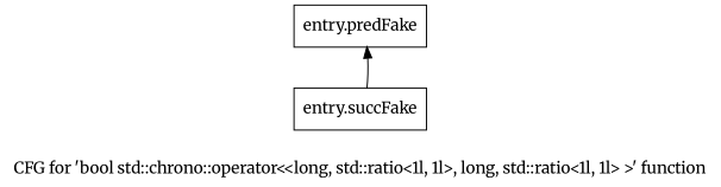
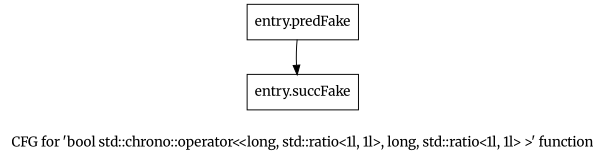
  digraph {
    label="CFG for 'bool std::chrono::operator\<\<long, std::ratio\<1l, 1l\>, long, std::ratio\<1l, 1l\> \>' function"
    fontname=Merriweather
    node [shape=record fontname=Merriweather]
    n1 [label="{entry.predFake}"]
    n2 [filename="/tools/Xilinx/Vitis_HLS/2023.1/tps/lnx64/gcc-8.3.0/lib/gcc/x86_64-pc-linux-gnu/8.3.0/../../../../include/c++/8.3.0/chrono" label="{entry.succFake}" linenumber=565]
-   n2 -> n1 [execusionnum=1 filename="/tools/Xilinx/Vitis_HLS/2023.1/tps/lnx64/gcc-8.3.0/lib/gcc/x86_64-pc-linux-gnu/8.3.0/../../../../include/c++/8.3.0/chrono" fontname=Merriweather]
+   n1 -> n2 [execusionnum=1 filename="/tools/Xilinx/Vitis_HLS/2023.1/tps/lnx64/gcc-8.3.0/lib/gcc/x86_64-pc-linux-gnu/8.3.0/../../../../include/c++/8.3.0/chrono" fontname=Merriweather]
  }
